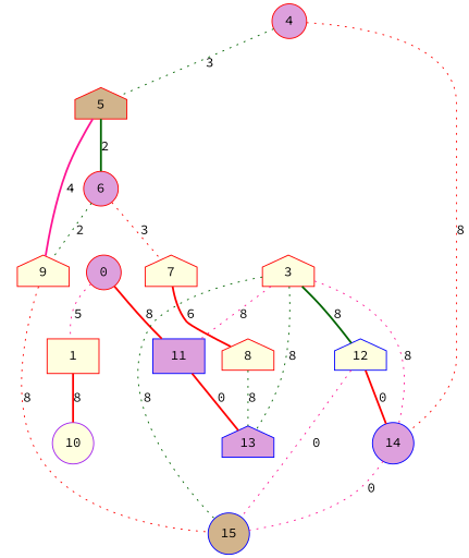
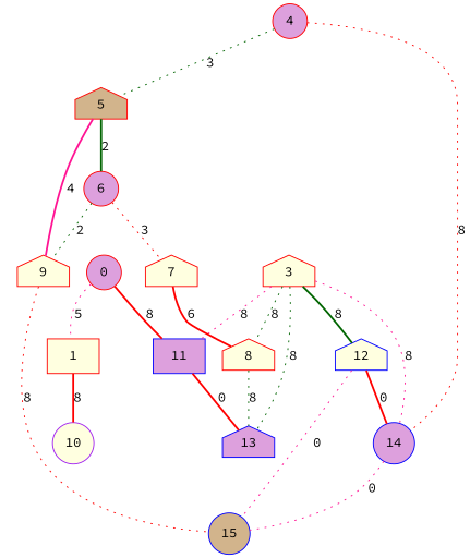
  graph {
    fontname="Source Code Pro"
    node [color=red fillcolor=lightyellow fontname="Source Code Pro" shape=house style=filled weight=1]
    edge [color=red fontname="Source Code Pro" style=dotted]
    0 [fillcolor=plum shape=circle]
    1 [shape=box]
    11 [color=blue fillcolor=plum shape=box weight=3]
    10 [color=purple shape=circle weight=4]
    13 [color=blue fillcolor=plum weight=3]
    12 [color=blue weight=3]
    14 [color=blue fillcolor=plum shape=circle weight=3]
    15 [color=blue fillcolor=tan shape=circle weight=3]
    3
    4 [fillcolor=plum shape=circle]
    5 [fillcolor=tan]
    6 [fillcolor=plum shape=circle]
    9
    7
    8
    0 -- 1 [color=deeppink label=5]
    0 -- 11 [label=8 style=bold]
    1 -- 10 [label=8 style=bold]
    11 -- 13 [label=0 style=bold]
    12 -- 14 [label=0 style=bold]
    12 -- 15 [color=deeppink label=0]
    14 -- 15 [color=deeppink label=0]
    3 -- 11 [color=deeppink label=8]
    3 -- 13 [color=darkgreen label=8]
    3 -- 12 [color=darkgreen label=8 style=bold]
    3 -- 14 [color=deeppink label=8]
-   3 -- 15 [color=darkgreen label=8]
+   3 -- 8 [color=darkgreen label=8]
    4 -- 14 [label=8]
    4 -- 5 [color=darkgreen label=3]
    5 -- 6 [color=darkgreen label=2 style=bold]
    5 -- 9 [color=deeppink label=4 style=bold]
    6 -- 9 [color=darkgreen label=2]
    6 -- 7 [label=3]
    9 -- 15 [label=8]
    7 -- 8 [label=6 style=bold]
    8 -- 13 [color=darkgreen label=8]
  }
